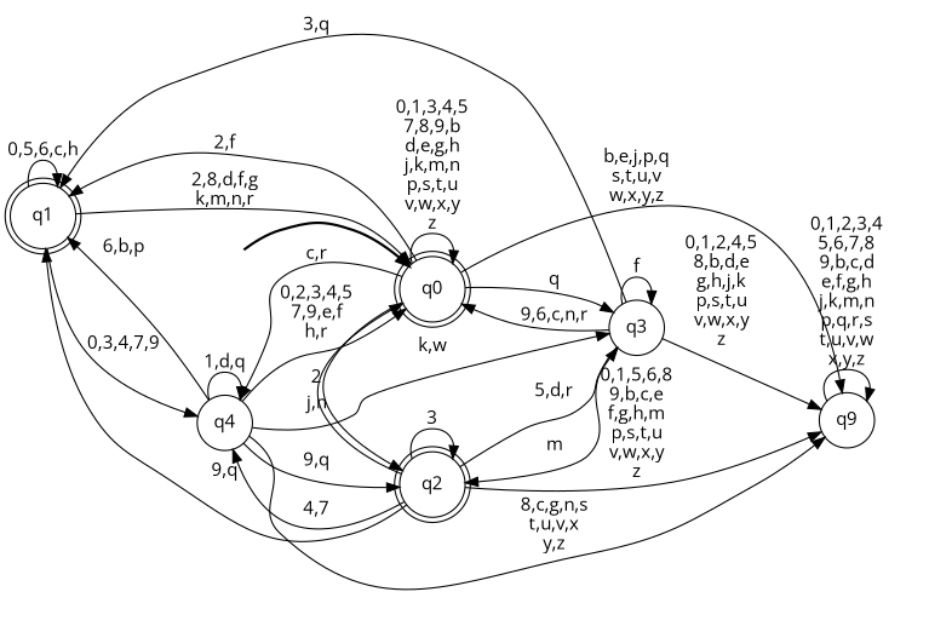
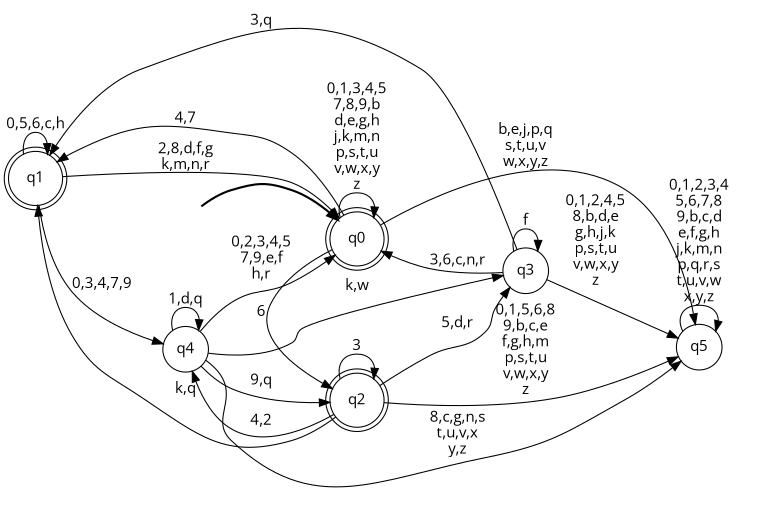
  digraph {
    fontname="Open Sans"
    rankdir=LR
    node [fontname="Open Sans" shape=doublecircle style="rounded,filled" color=black fillcolor=white]
    edge [fontname="Open Sans"]
    __start0 [height=0 shape=none style=invis width=0 color="" fillcolor=""]
    n2 [label=q0]
    n3 [label=q1]
    n4 [label=q2]
    n5 [label=q3 shape=circle style=filled]
    n6 [label=q4 shape=circle style=filled]
-   n7 [label=q9 shape=circle style=filled]
+   n7 [label=q5 shape=circle style=filled]
    subgraph cluster_1 {
      nodesep=0.15
      ranksep=0.15
      style=invis
      __start0
      n2
    }
    __start0 -> n2 [penwidth=2]
    n2 -> n2 [label="0,1,3,4,5\n7,8,9,b\nd,e,g,h\nj,k,m,n\np,s,t,u\nv,w,x,y\nz"]
-   n2 -> n3 [label="2,f"]
-   n2 -> n4 [label=2]
-   n2 -> n5 [label=q]
-   n2 -> n6 [label="c,r"]
+   n2 -> n3 [label="4,7"]
+   n2 -> n4 [label=6]
    n2 -> n7 [label="b,e,j,p,q\ns,t,u,v\nw,x,y,z"]
    n3 -> n2 [label="2,8,d,f,g\nk,m,n,r"]
    n3 -> n3 [label="0,5,6,c,h"]
    n3 -> n6 [label="0,3,4,7,9"]
-   n4 -> n2 [label="j,n"]
-   n4 -> n3 [label="9,q"]
+   n4 -> n3 [label="k,q"]
    n4 -> n4 [label=3]
    n4 -> n5 [label="5,d,r"]
-   n4 -> n6 [label="4,7"]
+   n4 -> n6 [label="4,2"]
    n4 -> n7 [label="0,1,5,6,8\n9,b,c,e\nf,g,h,m\np,s,t,u\nv,w,x,y\nz"]
-   n5 -> n2 [label="9,6,c,n,r"]
+   n5 -> n2 [label="3,6,c,n,r"]
    n5 -> n3 [label="3,q"]
-   n5 -> n4 [label=m]
    n5 -> n5 [label=f]
    n5 -> n7 [label="0,1,2,4,5\n8,b,d,e\ng,h,j,k\np,s,t,u\nv,w,x,y\nz"]
    n6 -> n2 [label="0,2,3,4,5\n7,9,e,f\nh,r"]
-   n6 -> n3 [label="6,b,p"]
    n6 -> n4 [label="9,q"]
    n6 -> n5 [label="k,w"]
    n6 -> n6 [label="1,d,q"]
    n6 -> n7 [label="8,c,g,n,s\nt,u,v,x\ny,z"]
    n7 -> n7 [label="0,1,2,3,4\n5,6,7,8\n9,b,c,d\ne,f,g,h\nj,k,m,n\np,q,r,s\nt,u,v,w\nx,y,z"]
  }
